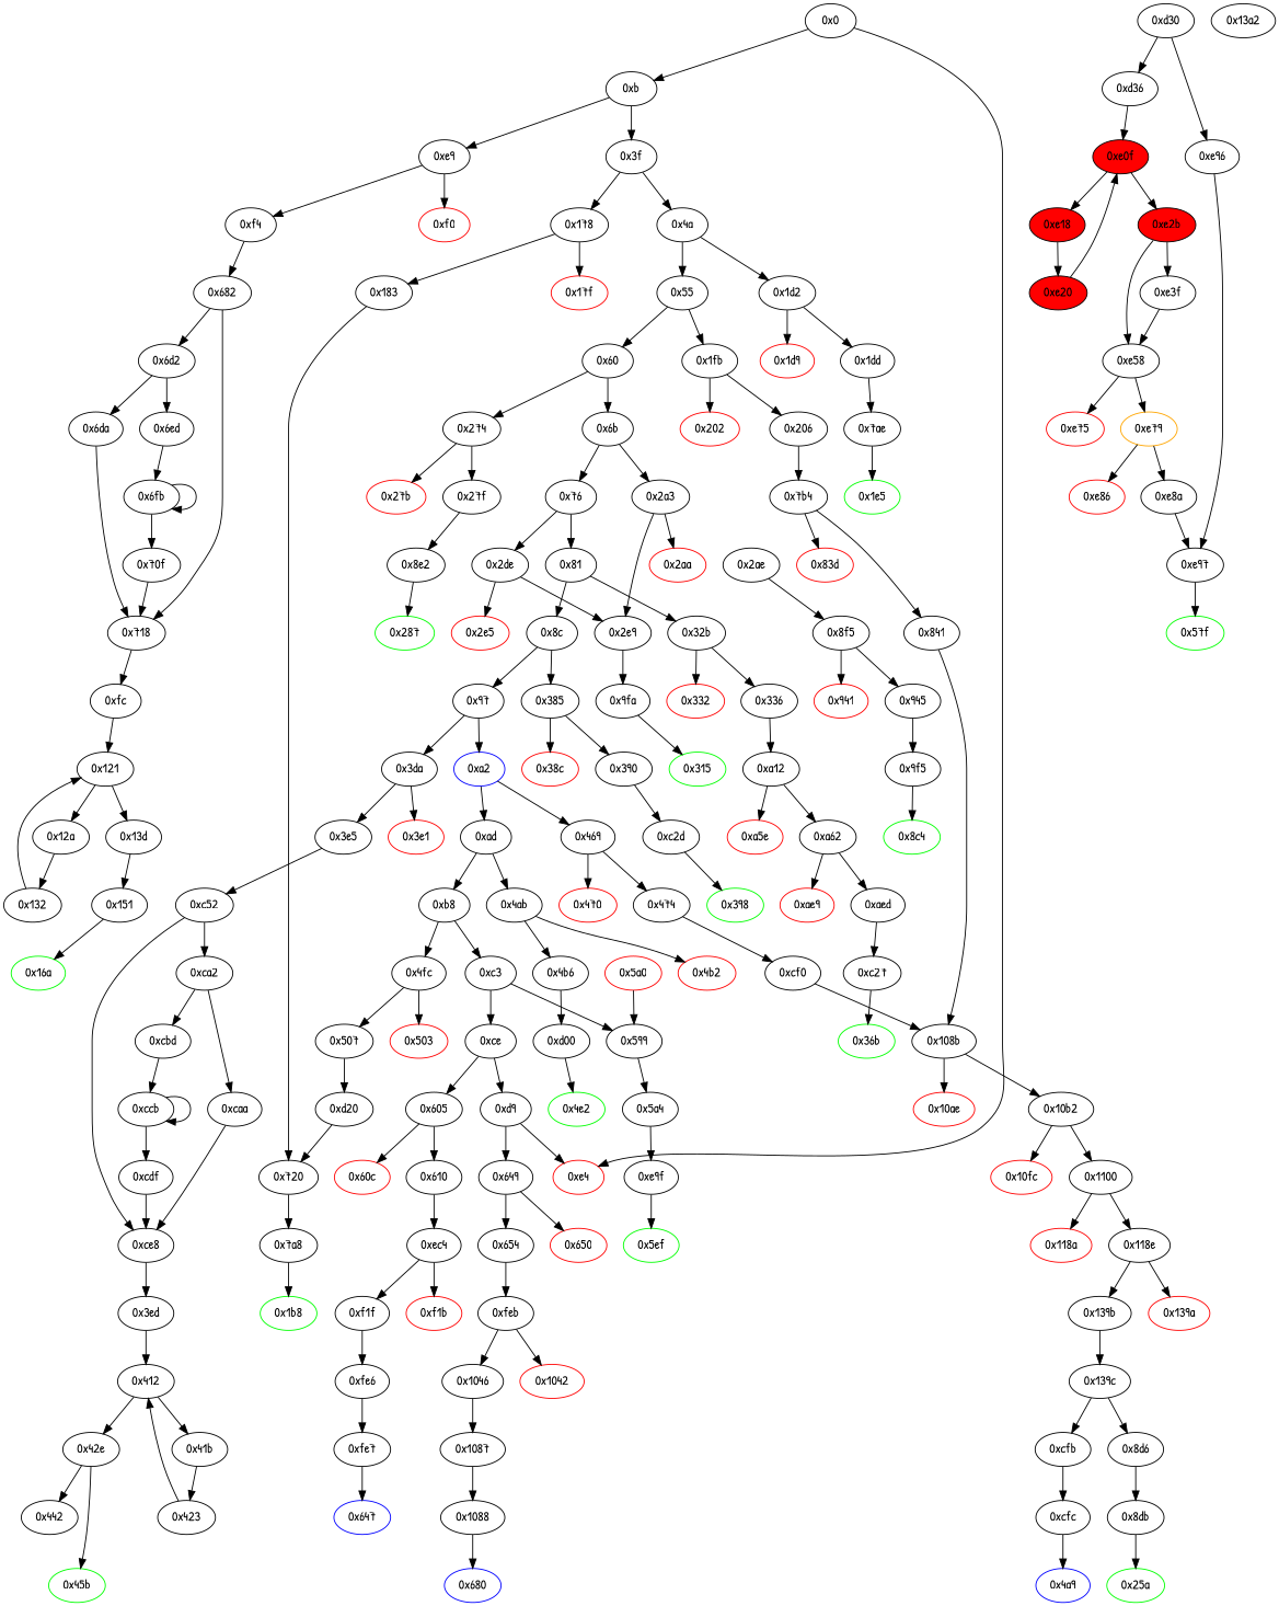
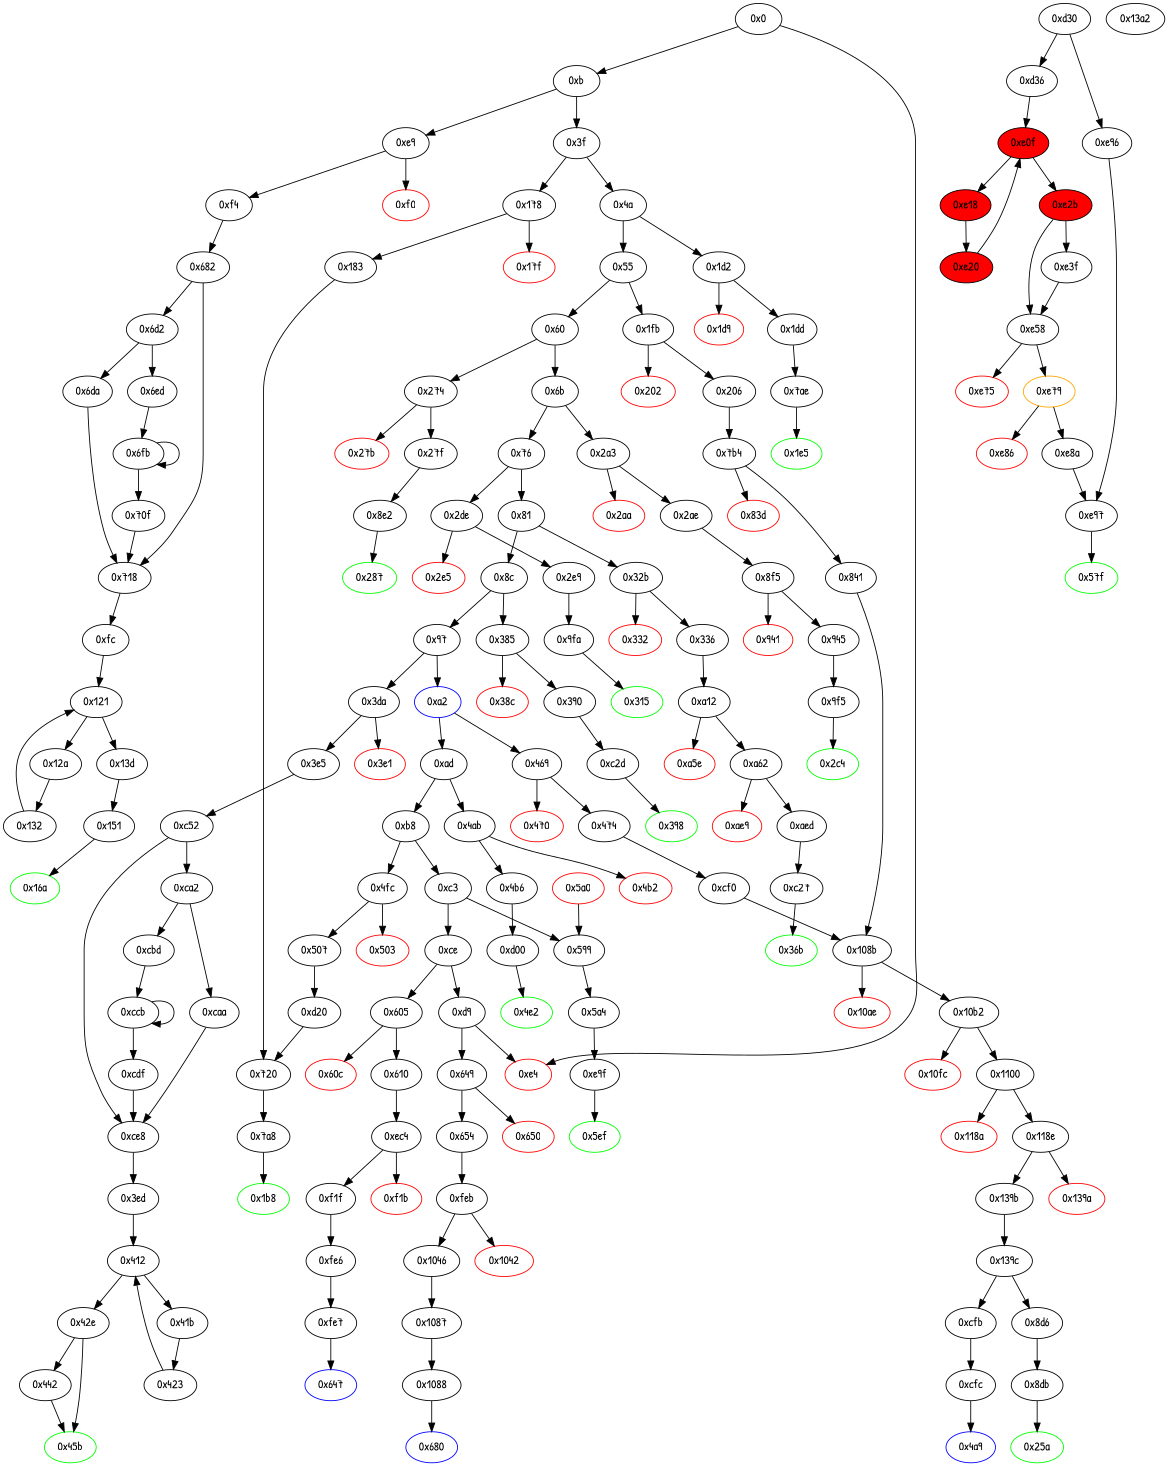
  digraph {
    fontname="Patrick Hand"
    node [fillcolor=white fontname="Patrick Hand" style=filled]
    edge [fontname="Patrick Hand"]
    "0x2aa" [color=red]
    "0x3e5"
    "0xc52"
    "0xce8"
    "0xca2"
    "0xfe6"
    "0xfe7"
    "0x647" [color=blue]
    "0x1fb"
    "0x206"
    "0x202" [color=red]
    "0x7b4"
    "0x6da"
    "0x718"
    "0xfc"
    "0x60c" [color=red]
    "0x605"
    "0x610"
    "0xec4"
    "0x8c"
    "0x97"
    "0x385"
    "0xa2" [color=blue]
    "0x3da"
    "0x390"
    "0x38c" [color=red]
    "0x720"
    "0x7a8"
    "0x1b8" [color=green]
    "0x336"
    "0xa12"
    "0xa5e" [color=red]
    "0xa62"
    "0x36b" [color=green]
    "0xd30"
    "0xd36"
    "0xe96"
    "0xe75" [color=red]
    "0x4b2" [color=red]
    "0x4ab"
    "0x4b6"
    "0xd00"
    "0x132"
    "0x121"
    "0x13d"
    "0x12a"
    "0xcbd"
    "0xccb"
    "0xcdf"
    "0x6fb"
    "0x70f"
    "0x25a" [color=green]
    "0x8db"
    "0x45b" [color=green]
    "0x442"
    "0x27b" [color=red]
    "0x654"
    "0xfeb"
    "0x1046"
    "0x1042" [color=red]
    "0x5ef" [color=green]
    "0x274"
    "0x27f"
    "0x8e2"
    "0x2a3"
    "0x2ae"
    "0x8f5"
    "0x108b"
    "0x10b2"
    "0x10ae" [color=red]
    "0x1100"
    "0x10fc" [color=red]
    "0x57f" [color=green]
    "0xe97"
    "0x118a" [color=red]
    "0x118e"
    "0x139a" [color=red]
    "0x139b"
    "0xce"
    "0xd9"
    "0x649"
    "0xe4" [color=red]
    "0xf0" [color=red]
    "0xe9"
    "0xf4"
    "0x682"
    "0x474"
    "0xcf0"
    "0x945"
    "0x9f5"
-   "0x2c4" [color=green label="0x8c4"]
+   "0x2c4" [color=green]
    "0x332" [color=red]
    "0xe0f" [fillcolor=red]
    "0xe18" [fillcolor=red]
    "0xe2b" [fillcolor=red]
    "0x1d9" [color=red]
    "0x3ed"
    "0x412"
    "0x42e"
    "0x41b"
    "0x650" [color=red]
    "0x680" [color=blue]
    "0x1088"
    "0x599"
    "0x5a4"
    "0xe9f"
    "0x5a0" [color=red]
    "0x8d6"
    "0x83d" [color=red]
    "0x841"
    "0xaed"
    "0xae9" [color=red]
    "0xc27"
    "0xcaa"
    "0xe86" [color=red]
    "0xad"
    "0x469"
    "0xb8"
    "0x470" [color=red]
    "0x6d2"
    "0x315" [color=green]
    "0x287" [color=green]
    "0x151"
    "0x503" [color=red]
    "0x1087"
    "0x139c"
    "0x507"
    "0xd20"
    "0x55"
    "0x60"
    "0x6b"
    "0x4a"
    "0x1d2"
    "0x1dd"
    "0x4e2" [color=green]
    "0x16a" [color=green]
    "0x178"
    "0x183"
    "0x17f" [color=red]
    "0xcfb"
    "0xcfc"
    "0x4a9" [color=blue]
    "0x2e5" [color=red]
    "0x4fc"
    "0xc3"
    "0x3e1" [color=red]
    "0x2de"
    "0x2e9"
    "0x9fa"
    "0x6ed"
    "0x0"
    "0xb"
    "0x3f"
    "0xe8a"
    "0xf1b" [color=red]
    "0x423"
    "0x941" [color=red]
    "0xe58"
    "0xe79" [color=orange]
    "0xf1f"
    "0xc2d"
    "0x398" [color=green]
    "0x13a2"
    "0xe20" [fillcolor=red]
    "0x1e5" [color=green]
    "0x76"
    "0x81"
    "0x32b"
    "0xe3f"
    "0x7ae"
    "0x3e5" -> "0xc52"
    "0xc52" -> "0xce8"
    "0xc52" -> "0xca2"
    "0xce8" -> "0x3ed"
    "0xca2" -> "0xcbd"
    "0xca2" -> "0xcaa"
    "0xfe6" -> "0xfe7"
    "0xfe7" -> "0x647"
    "0x1fb" -> "0x206"
    "0x1fb" -> "0x202"
    "0x206" -> "0x7b4"
    "0x7b4" -> "0x83d"
    "0x7b4" -> "0x841"
    "0x6da" -> "0x718"
    "0x718" -> "0xfc"
    "0xfc" -> "0x121"
    "0x605" -> "0x60c"
    "0x605" -> "0x610"
    "0x610" -> "0xec4"
    "0xec4" -> "0xf1b"
    "0xec4" -> "0xf1f"
    "0x8c" -> "0x97"
    "0x8c" -> "0x385"
    "0x97" -> "0xa2"
    "0x97" -> "0x3da"
    "0x385" -> "0x390"
    "0x385" -> "0x38c"
    "0xa2" -> "0xad"
    "0xa2" -> "0x469"
    "0x3da" -> "0x3e5"
    "0x3da" -> "0x3e1"
    "0x390" -> "0xc2d"
    "0x720" -> "0x7a8"
    "0x7a8" -> "0x1b8"
    "0x336" -> "0xa12"
    "0xa12" -> "0xa5e"
    "0xa12" -> "0xa62"
    "0xa62" -> "0xaed"
    "0xa62" -> "0xae9"
    "0xd30" -> "0xd36"
    "0xd30" -> "0xe96"
    "0xd36" -> "0xe0f"
    "0xe96" -> "0xe97"
    "0x4ab" -> "0x4b2"
    "0x4ab" -> "0x4b6"
    "0x4b6" -> "0xd00"
    "0xd00" -> "0x4e2"
    "0x132" -> "0x121"
    "0x121" -> "0x13d"
    "0x121" -> "0x12a"
    "0x13d" -> "0x151"
    "0x12a" -> "0x132"
    "0xcbd" -> "0xccb"
    "0xccb" -> "0xccb"
    "0xccb" -> "0xcdf"
    "0xcdf" -> "0xce8"
    "0x6fb" -> "0x6fb"
    "0x6fb" -> "0x70f"
    "0x70f" -> "0x718"
    "0x8db" -> "0x25a"
+   "0x442" -> "0x45b"
    "0x654" -> "0xfeb"
    "0xfeb" -> "0x1046"
    "0xfeb" -> "0x1042"
    "0x1046" -> "0x1087"
    "0x274" -> "0x27b"
    "0x274" -> "0x27f"
    "0x27f" -> "0x8e2"
    "0x8e2" -> "0x287"
    "0x2a3" -> "0x2aa"
-   "0x2a3" -> "0x2e9"
+   "0x2a3" -> "0x2ae"
    "0x2ae" -> "0x8f5"
    "0x8f5" -> "0x945"
    "0x8f5" -> "0x941"
    "0x108b" -> "0x10b2"
    "0x108b" -> "0x10ae"
    "0x10b2" -> "0x1100"
    "0x10b2" -> "0x10fc"
    "0x1100" -> "0x118a"
    "0x1100" -> "0x118e"
    "0xe97" -> "0x57f"
    "0x118e" -> "0x139a"
    "0x118e" -> "0x139b"
    "0x139b" -> "0x139c"
    "0xce" -> "0x605"
    "0xce" -> "0xd9"
    "0xd9" -> "0x649"
    "0xd9" -> "0xe4"
    "0x649" -> "0x654"
    "0x649" -> "0x650"
    "0xe9" -> "0xf0"
    "0xe9" -> "0xf4"
    "0xf4" -> "0x682"
    "0x682" -> "0x718"
    "0x682" -> "0x6d2"
    "0x474" -> "0xcf0"
    "0xcf0" -> "0x108b"
    "0x945" -> "0x9f5"
    "0x9f5" -> "0x2c4"
    "0xe0f" -> "0xe18"
    "0xe0f" -> "0xe2b"
    "0xe18" -> "0xe20"
    "0xe2b" -> "0xe58"
    "0xe2b" -> "0xe3f"
    "0x3ed" -> "0x412"
    "0x412" -> "0x42e"
    "0x412" -> "0x41b"
    "0x42e" -> "0x45b"
    "0x42e" -> "0x442"
    "0x41b" -> "0x423"
    "0x1088" -> "0x680"
    "0x599" -> "0x5a4"
    "0x5a4" -> "0xe9f"
    "0xe9f" -> "0x5ef"
    "0x5a0" -> "0x599"
    "0x8d6" -> "0x8db"
    "0x841" -> "0x108b"
    "0xaed" -> "0xc27"
    "0xc27" -> "0x36b"
    "0xcaa" -> "0xce8"
    "0xad" -> "0x4ab"
    "0xad" -> "0xb8"
    "0x469" -> "0x474"
    "0x469" -> "0x470"
    "0xb8" -> "0x4fc"
    "0xb8" -> "0xc3"
    "0x6d2" -> "0x6da"
    "0x6d2" -> "0x6ed"
    "0x151" -> "0x16a"
    "0x1087" -> "0x1088"
    "0x139c" -> "0x8d6"
    "0x139c" -> "0xcfb"
    "0x507" -> "0xd20"
    "0xd20" -> "0x720"
    "0x55" -> "0x1fb"
    "0x55" -> "0x60"
    "0x60" -> "0x274"
    "0x60" -> "0x6b"
    "0x6b" -> "0x2a3"
    "0x6b" -> "0x76"
    "0x4a" -> "0x55"
    "0x4a" -> "0x1d2"
    "0x1d2" -> "0x1d9"
    "0x1d2" -> "0x1dd"
    "0x1dd" -> "0x7ae"
    "0x178" -> "0x183"
    "0x178" -> "0x17f"
    "0x183" -> "0x720"
    "0xcfb" -> "0xcfc"
    "0xcfc" -> "0x4a9"
    "0x4fc" -> "0x503"
    "0x4fc" -> "0x507"
    "0xc3" -> "0xce"
    "0xc3" -> "0x599"
    "0x2de" -> "0x2e5"
    "0x2de" -> "0x2e9"
    "0x2e9" -> "0x9fa"
    "0x9fa" -> "0x315"
    "0x6ed" -> "0x6fb"
    "0x0" -> "0xe4"
    "0x0" -> "0xb"
    "0xb" -> "0xe9"
    "0xb" -> "0x3f"
    "0x3f" -> "0x4a"
    "0x3f" -> "0x178"
    "0xe8a" -> "0xe97"
    "0x423" -> "0x412"
    "0xe58" -> "0xe75"
    "0xe58" -> "0xe79"
    "0xe79" -> "0xe86"
    "0xe79" -> "0xe8a"
    "0xf1f" -> "0xfe6"
    "0xc2d" -> "0x398"
    "0xe20" -> "0xe0f"
    "0x76" -> "0x2de"
    "0x76" -> "0x81"
    "0x81" -> "0x8c"
    "0x81" -> "0x32b"
    "0x32b" -> "0x336"
    "0x32b" -> "0x332"
    "0xe3f" -> "0xe58"
    "0x7ae" -> "0x1e5"
  }
